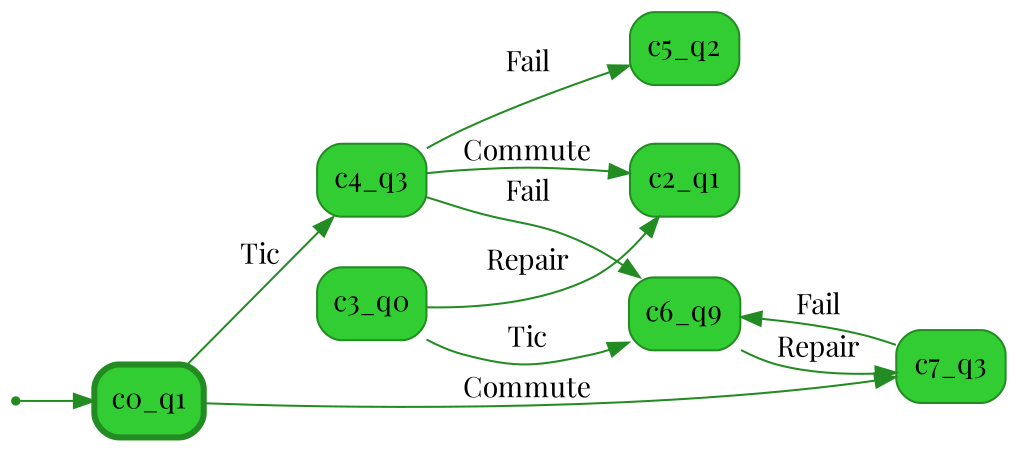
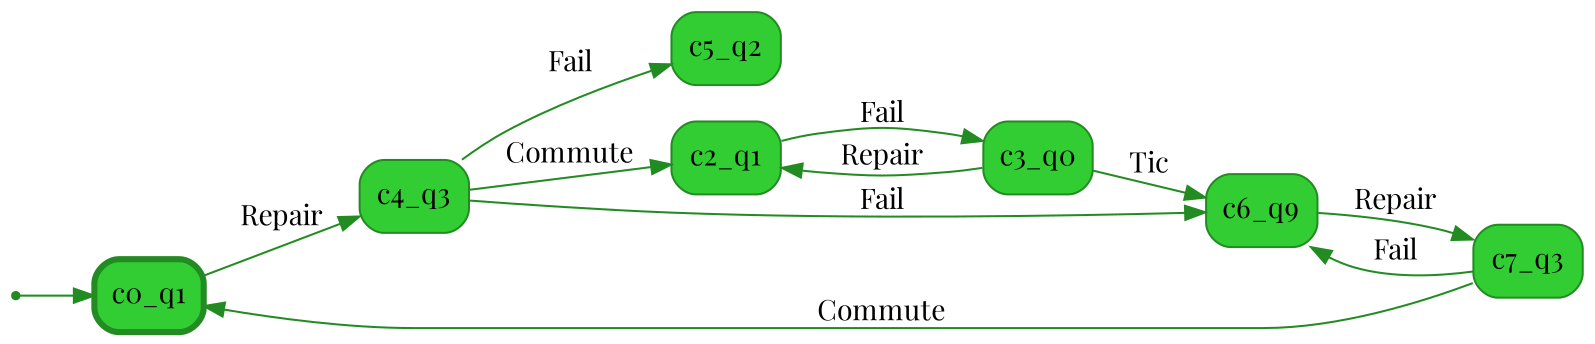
  digraph {
    fontname="Playfair Display"
    rankdir=LR
    node [color=forestgreen fontname="Playfair Display" shape=box fillcolor=limegreen style="rounded, filled"]
    edge [color=forestgreen fontname="Playfair Display"]
    __invisible__ [shape=point fillcolor="" style=""]
    n2 [label=c0_q1 penwidth=3]
    n3 [label=c4_q3]
    n4 [label=c5_q2]
    n5 [label=c2_q1]
    n6 [label=c6_q9]
    n7 [label=c3_q0]
    n8 [label=c7_q3]
    __invisible__ -> n2
-   n2 -> n3 [label=Tic]
+   n2 -> n3 [label=Repair]
    n3 -> n4 [label=Fail]
    n3 -> n5 [label=Commute]
    n3 -> n6 [label=Fail]
+   n5 -> n7 [label=Fail]
    n6 -> n8 [label=Repair]
    n7 -> n5 [label=Repair]
    n7 -> n6 [label=Tic]
-   n2 -> n8 [label=Commute]
+   n8 -> n2 [label=Commute]
    n8 -> n6 [label=Fail]
  }
